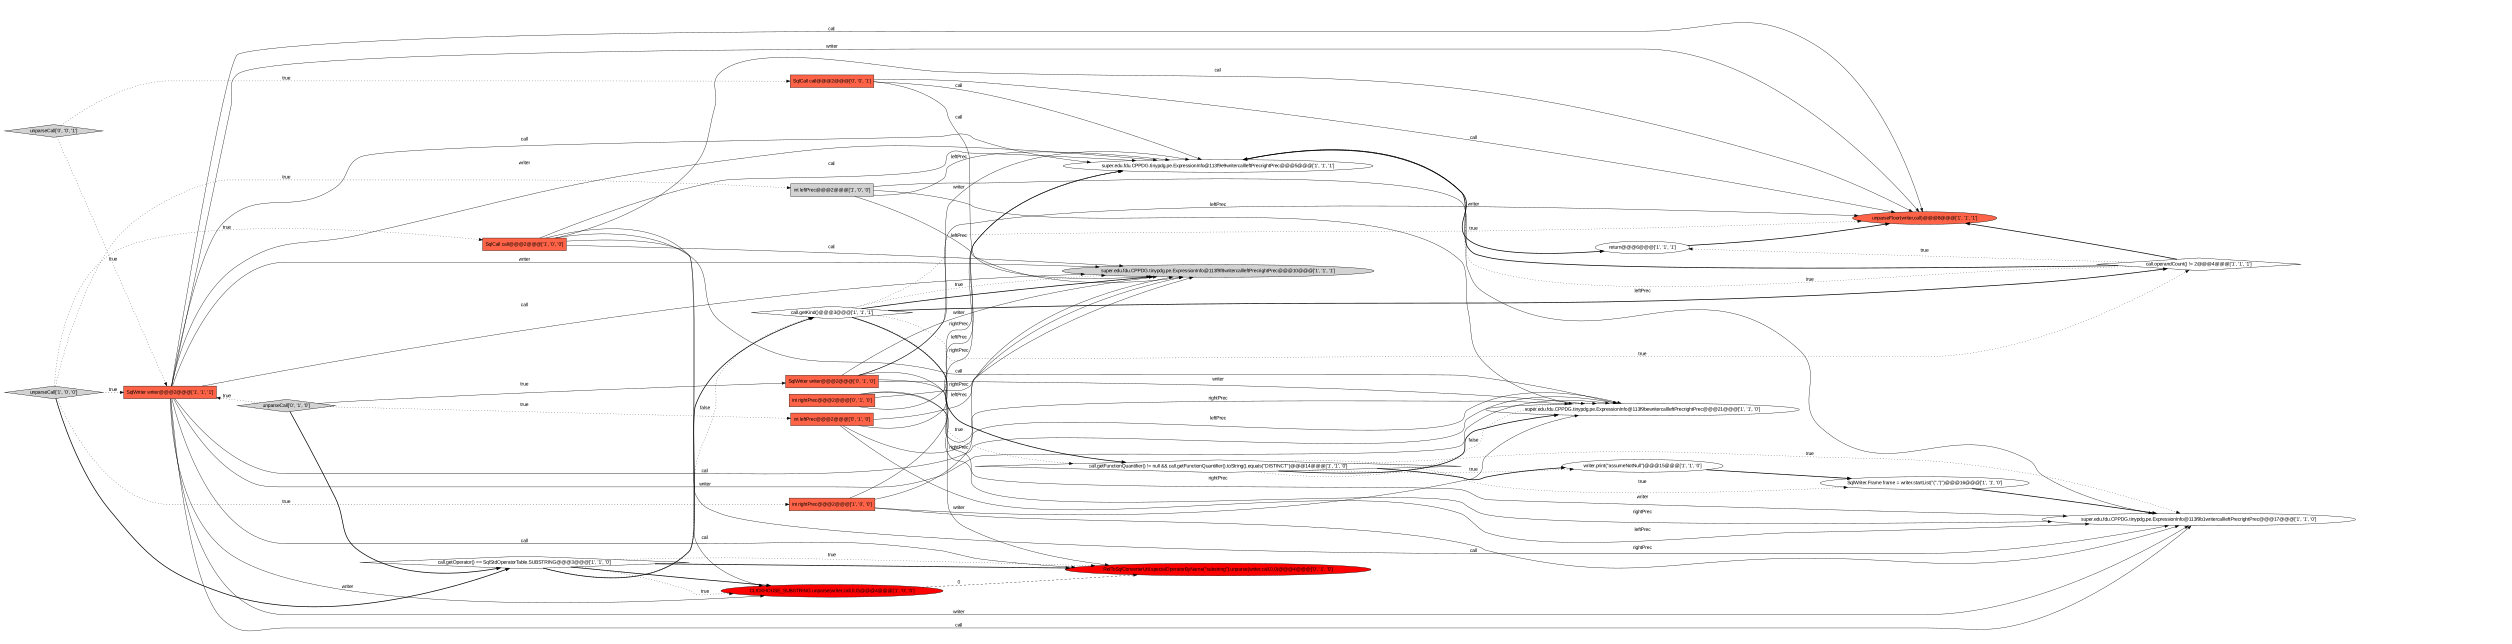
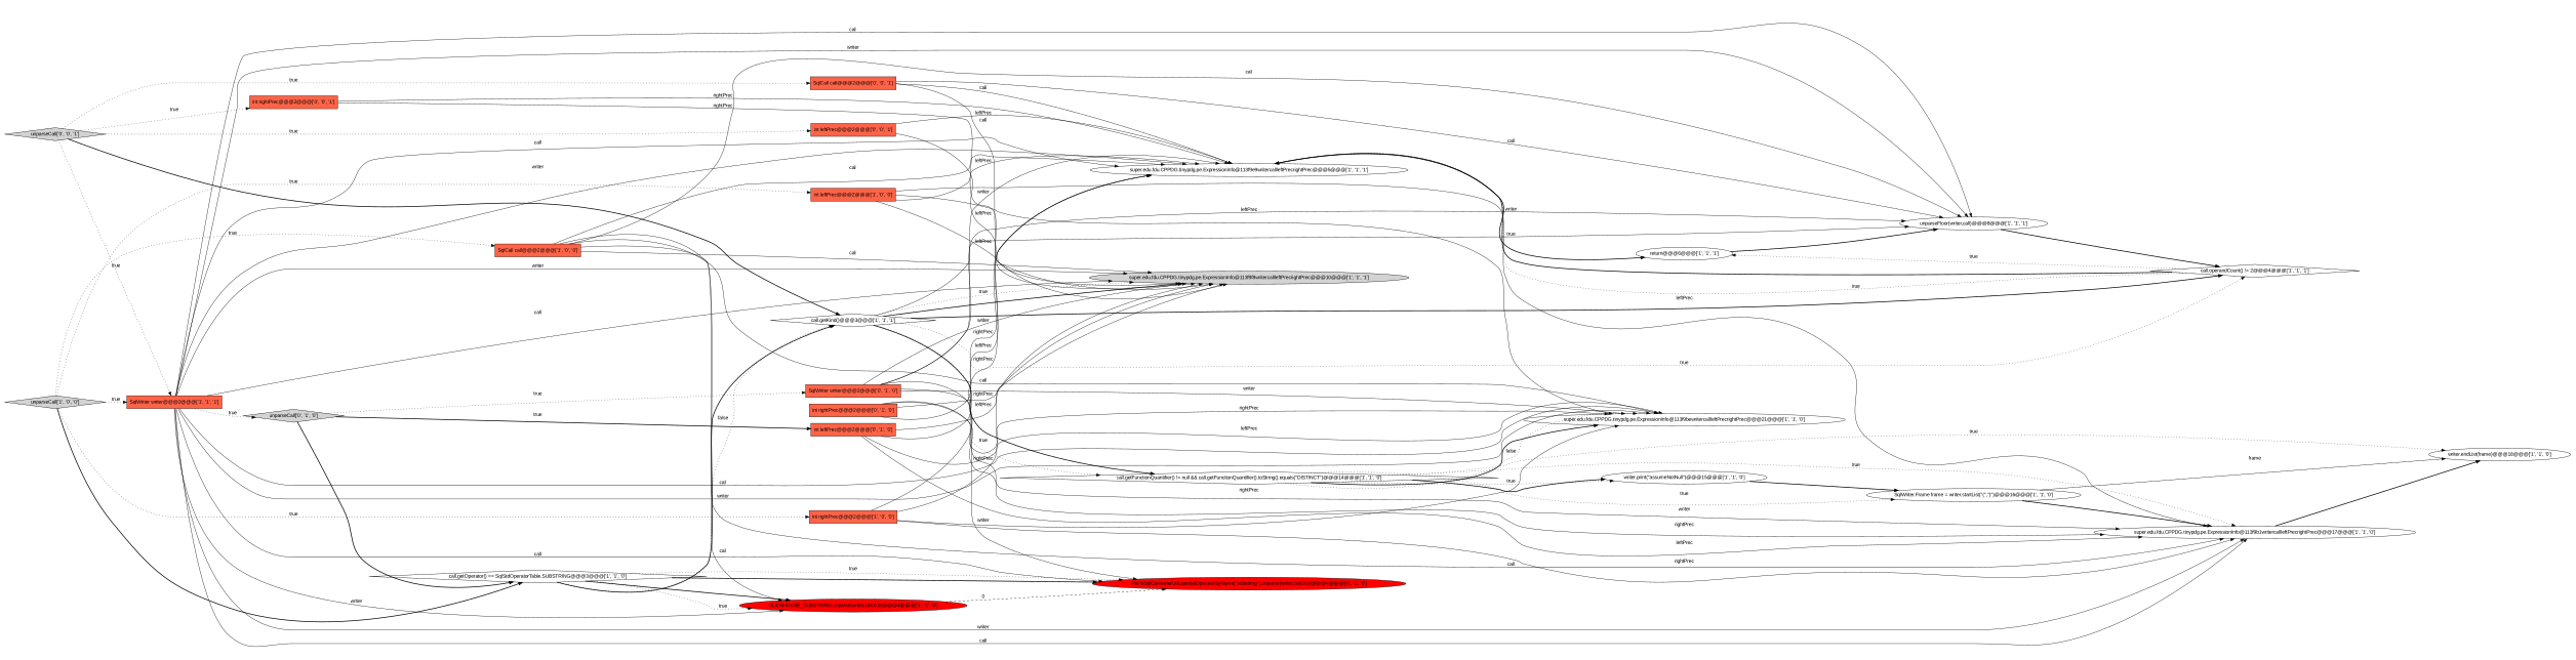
  digraph {
    fontname="Liberation Sans"
    rankdir=LR
    node [fillcolor=white fontname="Liberation Sans" shape=ellipse style=filled]
    edge [fontname="Liberation Sans" style=solid]
+   n1 [fillcolor=tomato label="int rightPrec@@@2@@@['0', '0', '1']" shape=box]
    n2 [label="super.edu.fdu.CPPDG.tinypdg.pe.ExpressionInfo@113f9e9writercallleftPrecrightPrec@@@5@@@['1', '1', '1']"]
    n3 [fillcolor=lightgray label="super.edu.fdu.CPPDG.tinypdg.pe.ExpressionInfo@113f9f8writercallleftPrecrightPrec@@@10@@@['1', '1', '1']"]
    n4 [label="return@@@6@@@['1', '1', '1']"]
    n5 [fillcolor=lightgray label="unparseCall['0', '0', '1']" shape=diamond]
+   n6 [fillcolor=tomato label="int leftPrec@@@2@@@['0', '0', '1']" shape=box]
    n7 [fillcolor=tomato label="SqlCall call@@@2@@@['0', '0', '1']" shape=box]
    n8 [label="call.getKind()@@@3@@@['1', '1', '1']" shape=diamond]
    n9 [fillcolor=tomato label="SqlWriter writer@@@2@@@['1', '1', '1']" shape=box]
-   n10 [fillcolor=tomato label="unparseFloor(writer,call)@@@8@@@['1', '1', '1']"]
+   n10 [label="unparseFloor(writer,call)@@@8@@@['1', '1', '1']"]
    n11 [label="call.operandCount() != 2@@@4@@@['1', '1', '1']" shape=diamond]
    n12 [label="call.getFunctionQuantifier() != null && call.getFunctionQuantifier().toString().equals(\"DISTINCT\")@@@14@@@['1', '1', '0']" shape=diamond]
    n13 [fillcolor=red label="CLICKHOUSE_SUBSTRING.unparse(writer,call,0,0)@@@4@@@['1', '0', '0']"]
    n14 [fillcolor=red label="RelToSqlConverterUtil.specialOperatorByName(\"substring\").unparse(writer,call,0,0)@@@4@@@['0', '1', '0']"]
    n15 [label="super.edu.fdu.CPPDG.tinypdg.pe.ExpressionInfo@113f9bewritercallleftPrecrightPrec@@@21@@@['1', '1', '0']"]
    n16 [label="super.edu.fdu.CPPDG.tinypdg.pe.ExpressionInfo@113f9b1writercallleftPrecrightPrec@@@17@@@['1', '1', '0']"]
-   n17 [fillcolor=lightgray label="int leftPrec@@@2@@@['1', '0', '0']" shape=box]
+   n17 [fillcolor=tomato label="int leftPrec@@@2@@@['1', '0', '0']" shape=box]
+   n18 [label="writer.endList(frame)@@@18@@@['1', '1', '0']"]
    n19 [fillcolor=tomato label="int rightPrec@@@2@@@['0', '1', '0']" shape=box]
    n20 [label="SqlWriter.Frame frame = writer.startList(\"(\",\")\")@@@16@@@['1', '1', '0']"]
    n21 [label="writer.print(\"assumeNotNull\")@@@15@@@['1', '1', '0']"]
    n22 [fillcolor=lightgray label="unparseCall['1', '0', '0']" shape=diamond]
    n23 [fillcolor=tomato label="SqlCall call@@@2@@@['1', '0', '0']" shape=box]
    n24 [label="call.getOperator() == SqlStdOperatorTable.SUBSTRING@@@3@@@['1', '1', '0']" shape=diamond]
    n25 [fillcolor=tomato label="int rightPrec@@@2@@@['1', '0', '0']" shape=box]
    n26 [fillcolor=tomato label="SqlWriter writer@@@2@@@['0', '1', '0']" shape=box]
    n27 [fillcolor=lightgray label="unparseCall['0', '1', '0']" shape=diamond]
    n28 [fillcolor=tomato label="int leftPrec@@@2@@@['0', '1', '0']" shape=box]
+   n1 -> n2 [label=rightPrec]
+   n1 -> n3 [label=rightPrec]
    n2 -> n4 [style=bold]
    n4 -> n10 [style=bold]
+   n5 -> n1 [label=true style=dotted]
+   n5 -> n6 [label=true style=dotted]
    n5 -> n7 [label=true style=dotted]
+   n5 -> n8 [style=bold]
    n5 -> n9 [label=true style=dotted]
+   n6 -> n2 [label=leftPrec]
+   n6 -> n3 [label=leftPrec]
    n7 -> n2 [label=call]
    n7 -> n3 [label=call]
    n7 -> n10 [label=call]
    n8 -> n3 [label=true style=dotted]
    n8 -> n3 [style=bold]
-   n8 -> n10 [label=true style=dotted]
+   n8 -> n10 [label=true]
    n8 -> n11 [style=bold]
    n8 -> n11 [label=true style=dotted]
    n8 -> n12 [style=bold]
    n8 -> n12 [label=true style=dotted]
    n9 -> n2 [label=call]
    n9 -> n2 [label=writer]
    n9 -> n3 [label=call]
    n9 -> n3 [label=writer]
    n9 -> n10 [label=call]
    n9 -> n10 [label=writer]
    n9 -> n13 [label=writer]
    n9 -> n14 [label=call]
    n9 -> n15 [label=call]
    n9 -> n15 [label=writer]
    n9 -> n16 [label=call]
    n9 -> n16 [label=writer]
    n11 -> n2 [style=bold]
    n11 -> n2 [label=true style=dotted]
    n11 -> n4 [label=true style=dotted]
-   n11 -> n10 [style=bold]
+   n10 -> n11 [style=bold]
    n12 -> n15 [style=bold]
    n12 -> n15 [label=false style=dotted]
    n12 -> n16 [label=true style=dotted]
+   n12 -> n18 [label=true style=dotted]
    n12 -> n20 [label=true style=dotted]
    n12 -> n21 [style=bold]
    n12 -> n21 [label=true style=dotted]
    n13 -> n14 [label=0 style=dashed]
+   n16 -> n18 [style=bold]
    n17 -> n2 [label=leftPrec]
    n17 -> n3 [label=leftPrec]
    n17 -> n15 [label=leftPrec]
    n17 -> n16 [label=leftPrec]
    n19 -> n2 [label=rightPrec]
    n19 -> n3 [label=rightPrec]
    n19 -> n15 [label=rightPrec]
    n19 -> n16 [label=rightPrec]
    n20 -> n16 [style=bold]
+   n20 -> n18 [label=frame]
    n21 -> n20 [style=bold]
    n22 -> n9 [label=true style=dotted]
    n22 -> n17 [label=true style=dotted]
    n22 -> n23 [label=true style=dotted]
    n22 -> n24 [style=bold]
    n22 -> n25 [label=true style=dotted]
    n23 -> n2 [label=call]
    n23 -> n3 [label=call]
    n23 -> n10 [label=call]
    n23 -> n13 [label=call]
    n23 -> n15 [label=call]
    n23 -> n16 [label=call]
    n24 -> n8 [label=false style=dotted]
    n24 -> n8 [style=bold]
    n24 -> n13 [label=true style=dotted]
    n24 -> n13 [style=bold]
    n24 -> n14 [label=true style=dotted]
    n24 -> n14 [style=bold]
    n25 -> n2 [label=rightPrec]
    n25 -> n3 [label=rightPrec]
    n25 -> n15 [label=rightPrec]
    n25 -> n16 [label=rightPrec]
    n26 -> n2 [label=writer]
    n26 -> n3 [label=writer]
    n26 -> n10 [label=writer]
    n26 -> n14 [label=writer]
    n26 -> n15 [label=writer]
    n26 -> n16 [label=writer]
-   n27 -> n9 [label=true style=dotted]
+   n9 -> n27 [label=true style=dotted]
    n27 -> n24 [style=bold]
-   n27 -> n26 [label=true]
-   n27 -> n28 [label=true style=dotted]
+   n27 -> n26 [label=true style=dotted]
+   n27 -> n28 [label=true style=bold]
    n28 -> n2 [label=leftPrec]
    n28 -> n3 [label=leftPrec]
    n28 -> n15 [label=leftPrec]
    n28 -> n16 [label=leftPrec]
  }
